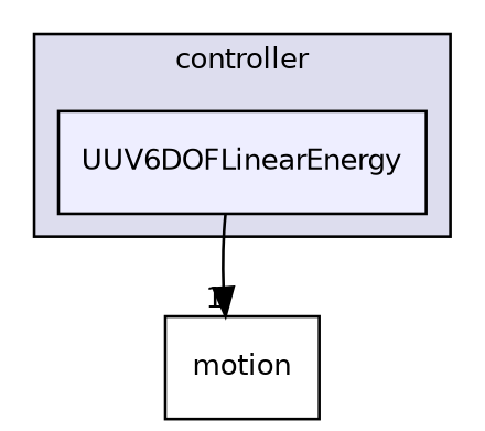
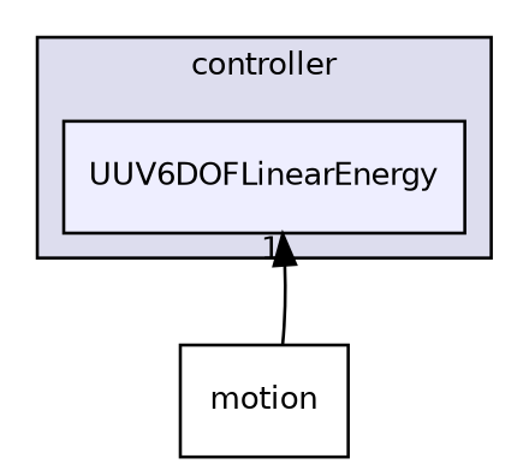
  digraph {
    compound=true
    node [fontname=Helvetica fontsize=10 shape=box]
    n1 [fillcolor="#eeeeff" label=UUV6DOFLinearEnergy pencolor=black style=filled]
    n2 [label=motion]
    subgraph cluster_1 {
      bgcolor="#ddddee"
      fontname=Helvetica
      fontsize=10
      label=controller
      pencolor=black
      n1
    }
-   n1 -> n2 [headlabel=1 labeldistance=1.5 labelfontname=Helvetica labelfontsize=10]
+   n2 -> n1 [headlabel=1 labeldistance=1.5 labelfontname=Helvetica labelfontsize=10]
  }
